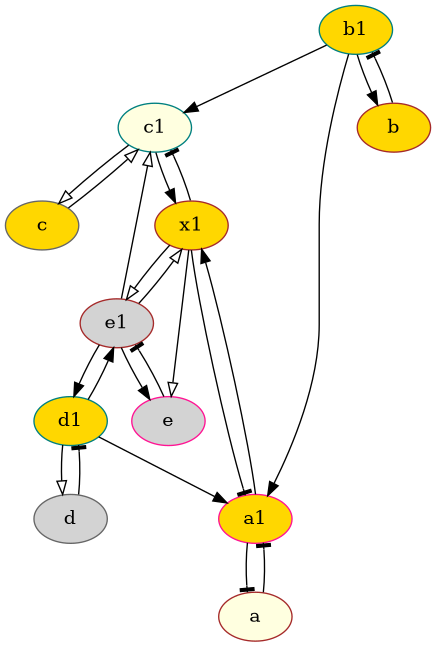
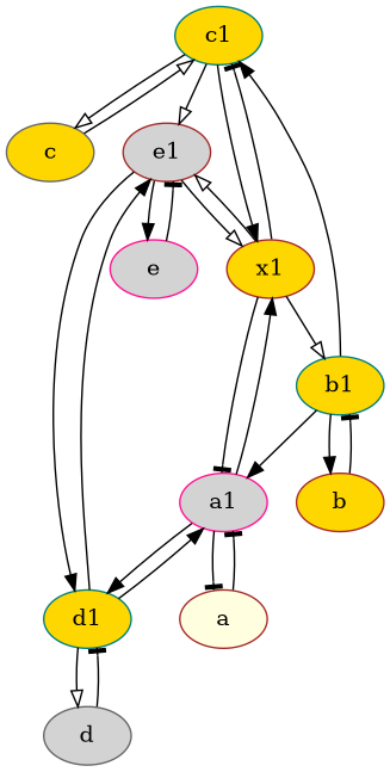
  digraph {
    node [color=brown fillcolor=gold style=filled]
    edge [arrowhead=normal]
-   c1 [color=teal fillcolor=lightyellow]
+   c1 [color=teal]
    c [color=gray40]
    e1 [fillcolor=lightgrey]
    x1
    d1 [color=teal]
    e [color=deeppink fillcolor=lightgrey]
-   a1 [color=deeppink]
+   a1 [color=deeppink fillcolor=lightgrey]
    b1 [color=teal]
    d [color=gray40 fillcolor=lightgrey]
    a [fillcolor=lightyellow]
    b
    c1 -> c [arrowhead=onormal]
-   e1 -> c1 [arrowhead=onormal]
+   c1 -> e1 [arrowhead=onormal]
    c1 -> x1
    c -> c1 [arrowhead=onormal]
    e1 -> x1 [arrowhead=onormal]
    e1 -> d1
    e1 -> e
    x1 -> c1 [arrowhead=tee]
    x1 -> e1 [arrowhead=onormal]
    x1 -> a1 [arrowhead=tee]
-   x1 -> e [arrowhead=onormal]
+   x1 -> b1 [arrowhead=onormal]
    d1 -> e1
    d1 -> a1
    d1 -> d [arrowhead=onormal]
    e -> e1 [arrowhead=tee]
    a1 -> x1
+   a1 -> d1
    a1 -> a [arrowhead=tee]
    b1 -> c1
    b1 -> a1
    b1 -> b
    d -> d1 [arrowhead=tee]
    a -> a1 [arrowhead=tee]
    b -> b1 [arrowhead=tee]
  }
